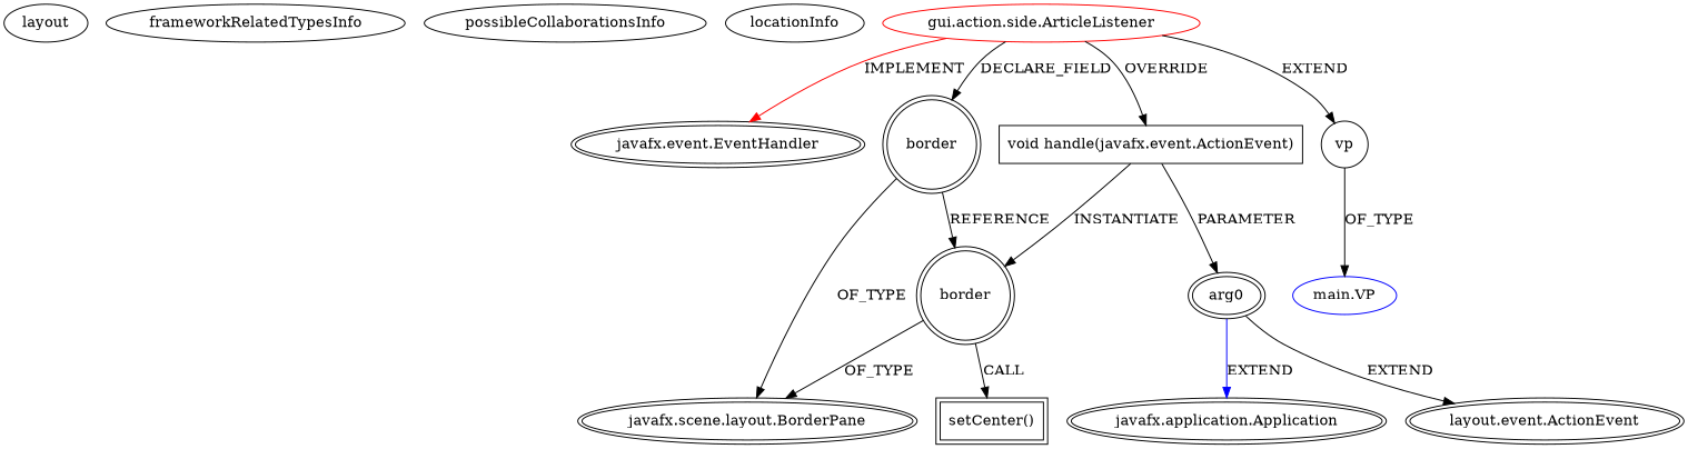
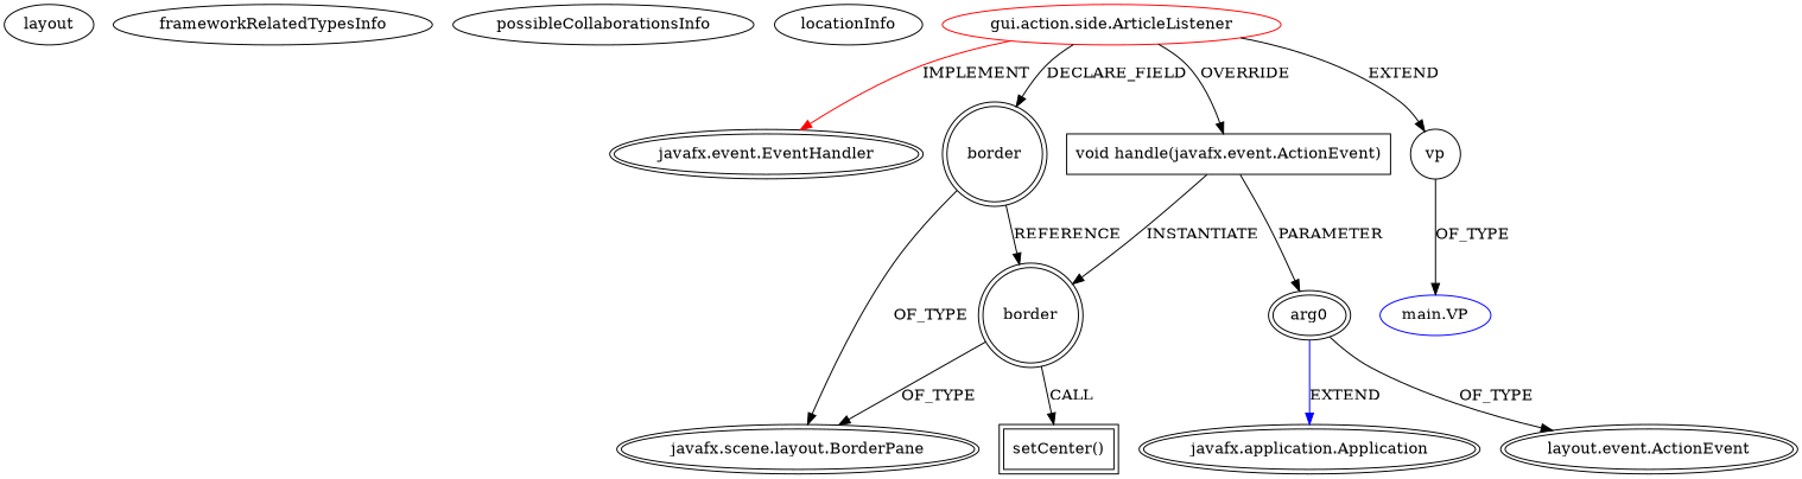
  digraph {
    node [isFrameworkType=true]
    n1 [category=extension_graph graphId=835 isAnonymous=false label=layout possibleRelation=true isFrameworkType=""]
    frameworkRelatedTypesInfo [0="javafx.event.EventHandler" isFrameworkType=""]
    possibleCollaborationsInfo [0="835~FIELD_DECLARATION-~javafx.event.EventHandler ~javafx.application.Application ~false~false" isFrameworkType=""]
    locationInfo [contextSignature=ArticleListener filePath="/MWeigert-Vectron/Vectron-master/src/gui/action/side/ArticleListener.java" graphId=835 projectName="MWeigert-Vectron" isFrameworkType=""]
    n5 [color=red isFrameworkType=false label="gui.action.side.ArticleListener" vertexType=ROOT_CLIENT_CLASS_DECLARATION]
    n6 [label="javafx.event.EventHandler" peripheries=2 vertexType=FRAMEWORK_INTERFACE_TYPE]
    n7 [label=border peripheries=2 shape=circle vertexType=FIELD_DECLARATION]
    n8 [isFrameworkType=false label=vp shape=circle vertexType=FIELD_DECLARATION]
    n9 [isFrameworkType=false label="void handle(javafx.event.ActionEvent)" shape=box vertexType=OVERRIDING_METHOD_DECLARATION]
    n10 [label="javafx.scene.layout.BorderPane" peripheries=2 vertexType=FRAMEWORK_CLASS_TYPE]
    n11 [label=border peripheries=2 shape=circle vertexType=VARIABLE_EXPRESION]
    n12 [color=blue isFrameworkType=false label="main.VP" vertexType=REFERENCE_CLIENT_CLASS_DECLARATION]
    n13 [label=arg0 peripheries=2 vertexType=PARAMETER_DECLARATION]
    n14 [label="setCenter()" peripheries=2 shape=box vertexType=INSIDE_CALL]
    n15 [label="javafx.application.Application" peripheries=2 vertexType=FRAMEWORK_CLASS_TYPE]
    n16 [label="layout.event.ActionEvent" peripheries=2 vertexType=FRAMEWORK_CLASS_TYPE]
    n5 -> n6 [color=red label=IMPLEMENT]
    n5 -> n7 [label=DECLARE_FIELD]
    n5 -> n8 [label=EXTEND]
    n5 -> n9 [label=OVERRIDE]
    n7 -> n10 [label=OF_TYPE]
    n7 -> n11 [label=REFERENCE]
    n8 -> n12 [label=OF_TYPE]
    n9 -> n11 [label=INSTANTIATE]
    n9 -> n13 [label=PARAMETER]
    n11 -> n10 [label=OF_TYPE]
    n11 -> n14 [label=CALL]
    n13 -> n15 [color=blue label=EXTEND]
-   n13 -> n16 [label=EXTEND]
+   n13 -> n16 [label=OF_TYPE]
  }
